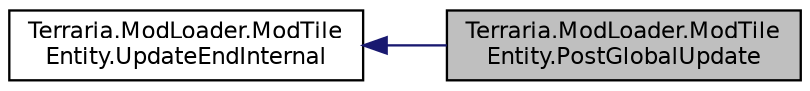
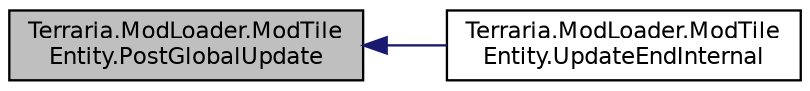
  digraph {
    rankdir=LR
    node [color=black fontname=Helvetica fontsize=10 shape=record style=filled]
    n1 [fillcolor=grey75 fontcolor=black height=0.2 label="Terraria.ModLoader.ModTile\lEntity.PostGlobalUpdate" width=0.4]
    n2 [fillcolor=white height=0.2 label="Terraria.ModLoader.ModTile\lEntity.UpdateEndInternal" width=0.4]
-   n2 -> n1 [color=midnightblue dir=back fontname=Helvetica fontsize=10 labelfontname=Helvetica labelfontsize=10 style=solid]
+   n1 -> n2 [color=midnightblue dir=back fontname=Helvetica fontsize=10 labelfontname=Helvetica labelfontsize=10 style=solid]
  }
